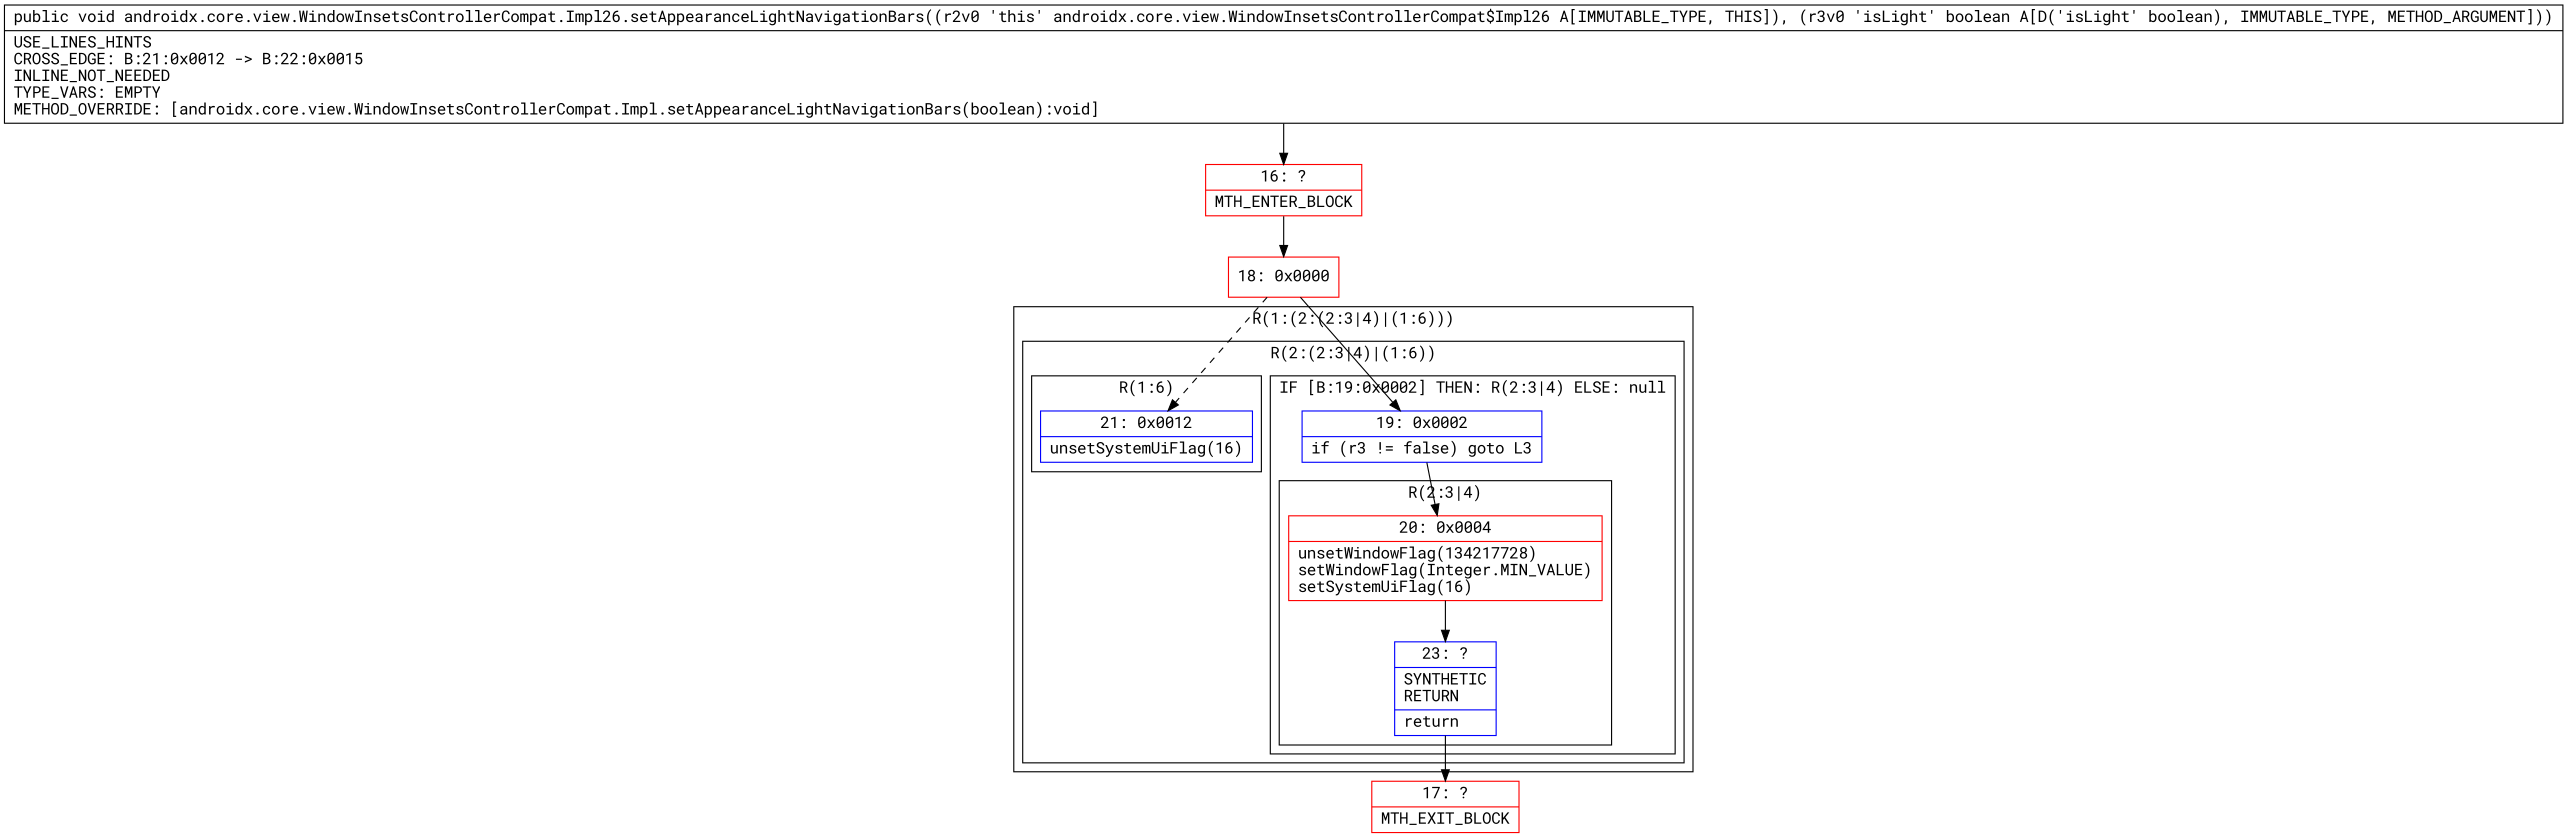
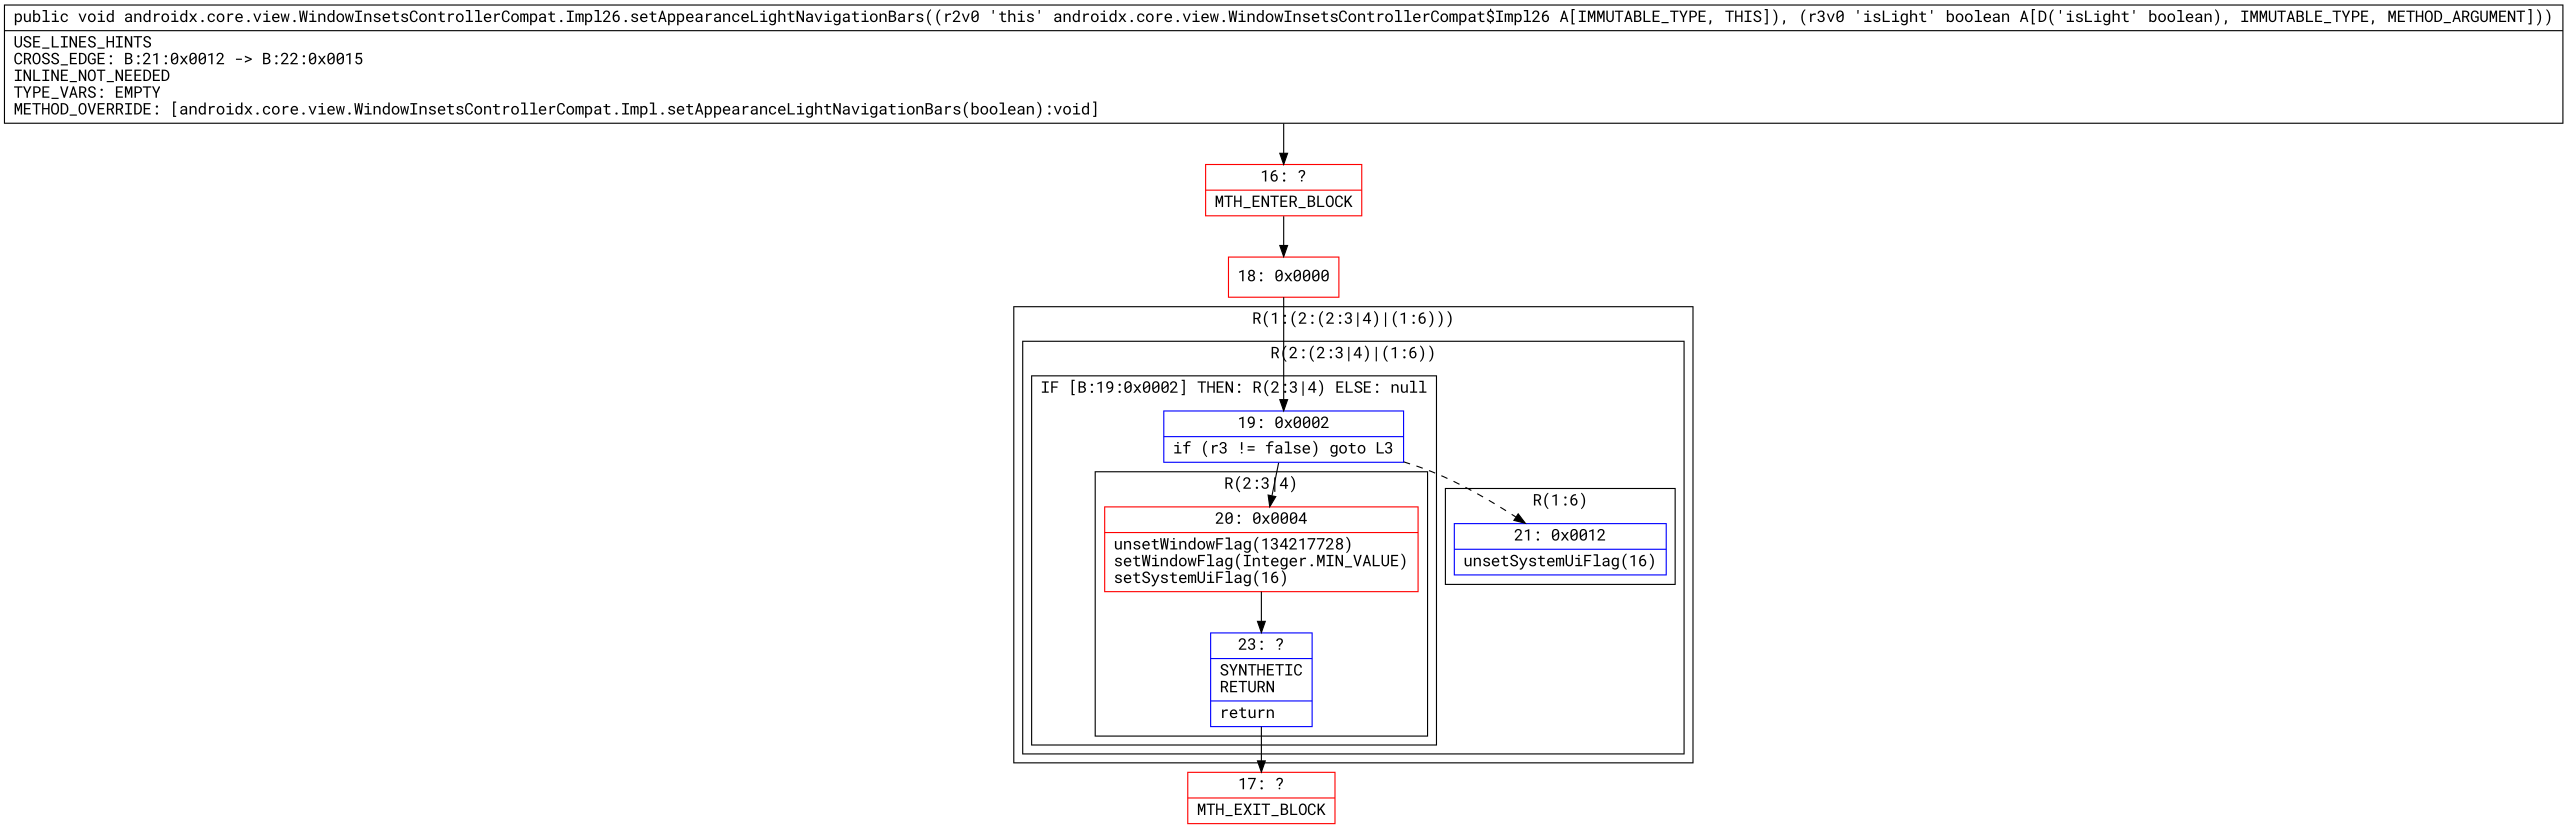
  digraph {
    fontname="Roboto Mono"
    node [color=red fontname="Roboto Mono" shape=record]
    edge [fontname="Roboto Mono"]
    n1 [label="{20\:\ 0x0004|unsetWindowFlag(134217728)\lsetWindowFlag(Integer.MIN_VALUE)\lsetSystemUiFlag(16)\l}"]
    n2 [color=blue label="{23\:\ ?|SYNTHETIC\lRETURN\l|return\l}"]
    n3 [color=blue label="{19\:\ 0x0002|if (r3 != false) goto L3\l}"]
    n4 [color=blue label="{21\:\ 0x0012|unsetSystemUiFlag(16)\l}"]
    n5 [label="{17\:\ ?|MTH_EXIT_BLOCK\l}"]
    n6 [label="{16\:\ ?|MTH_ENTER_BLOCK\l}"]
    n7 [label="{18\:\ 0x0000}"]
    n8 [label="{public void androidx.core.view.WindowInsetsControllerCompat.Impl26.setAppearanceLightNavigationBars((r2v0 'this' androidx.core.view.WindowInsetsControllerCompat$Impl26 A[IMMUTABLE_TYPE, THIS]), (r3v0 'isLight' boolean A[D('isLight' boolean), IMMUTABLE_TYPE, METHOD_ARGUMENT]))  | USE_LINES_HINTS\lCROSS_EDGE: B:21:0x0012 \-\> B:22:0x0015\lINLINE_NOT_NEEDED\lTYPE_VARS: EMPTY\lMETHOD_OVERRIDE: [androidx.core.view.WindowInsetsControllerCompat.Impl.setAppearanceLightNavigationBars(boolean):void]\l}" color=""]
    subgraph cluster_1 {
      label="R(1:(2:(2:3|4)|(1:6)))"
      subgraph cluster_2 {
        label="R(2:(2:3|4)|(1:6))"
        subgraph cluster_3 {
          label="IF [B:19:0x0002] THEN: R(2:3|4) ELSE: null"
          n3
          subgraph cluster_4 {
            label="R(2:3|4)"
            n1
            n2
          }
        }
        subgraph cluster_5 {
          label="R(1:6)"
          n4
        }
      }
    }
    n1 -> n2
    n2 -> n5
    n3 -> n1
-   n7 -> n4 [style=dashed]
+   n3 -> n4 [style=dashed]
    n6 -> n7
    n7 -> n3
    n8 -> n6
  }
